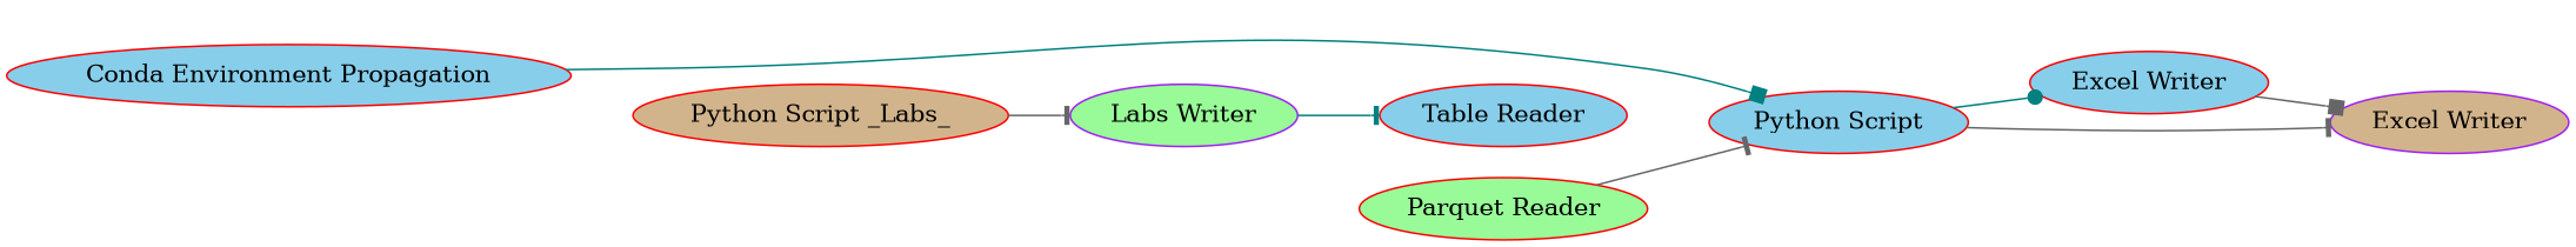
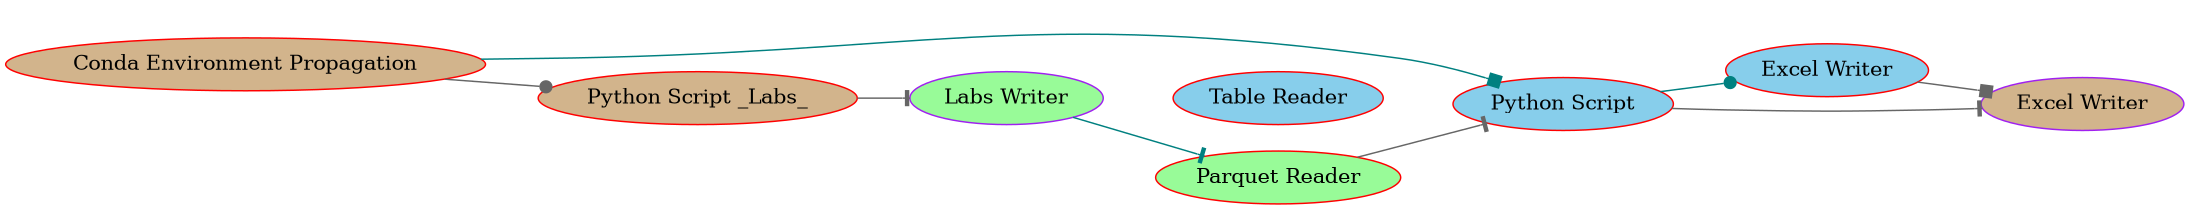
  digraph {
    rankdir=LR
    node [color=red fillcolor=skyblue style=filled]
    edge [arrowhead=tee color=gray40]
    n1 [label="Table Reader"]
    n2 [label="Python Script"]
    n3 [label="Excel Writer"]
    n4 [color=purple fillcolor=tan label="Excel Writer"]
-   n5 [label="Conda Environment Propagation"]
+   n5 [fillcolor=tan label="Conda Environment Propagation"]
    n6 [fillcolor=tan label="Python Script _Labs_"]
    n7 [color=purple fillcolor=palegreen label="Labs Writer"]
    n8 [fillcolor=palegreen label="Parquet Reader"]
    n2 -> n3 [arrowhead=dot color=teal]
    n2 -> n4
    n3 -> n4 [arrowhead=box]
    n5 -> n2 [arrowhead=box color=teal]
+   n5 -> n6 [arrowhead=dot]
    n6 -> n7
-   n7 -> n1 [color=teal]
+   n7 -> n8 [color=teal]
    n8 -> n2
  }
